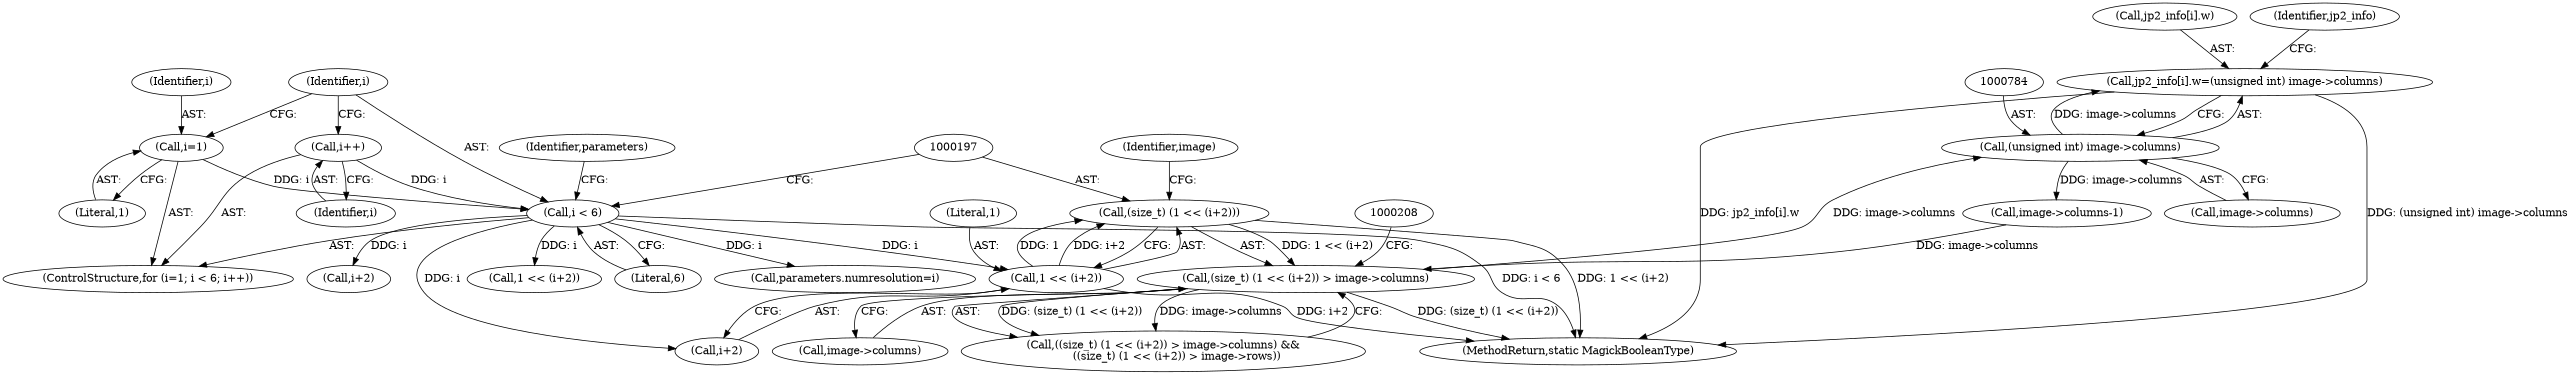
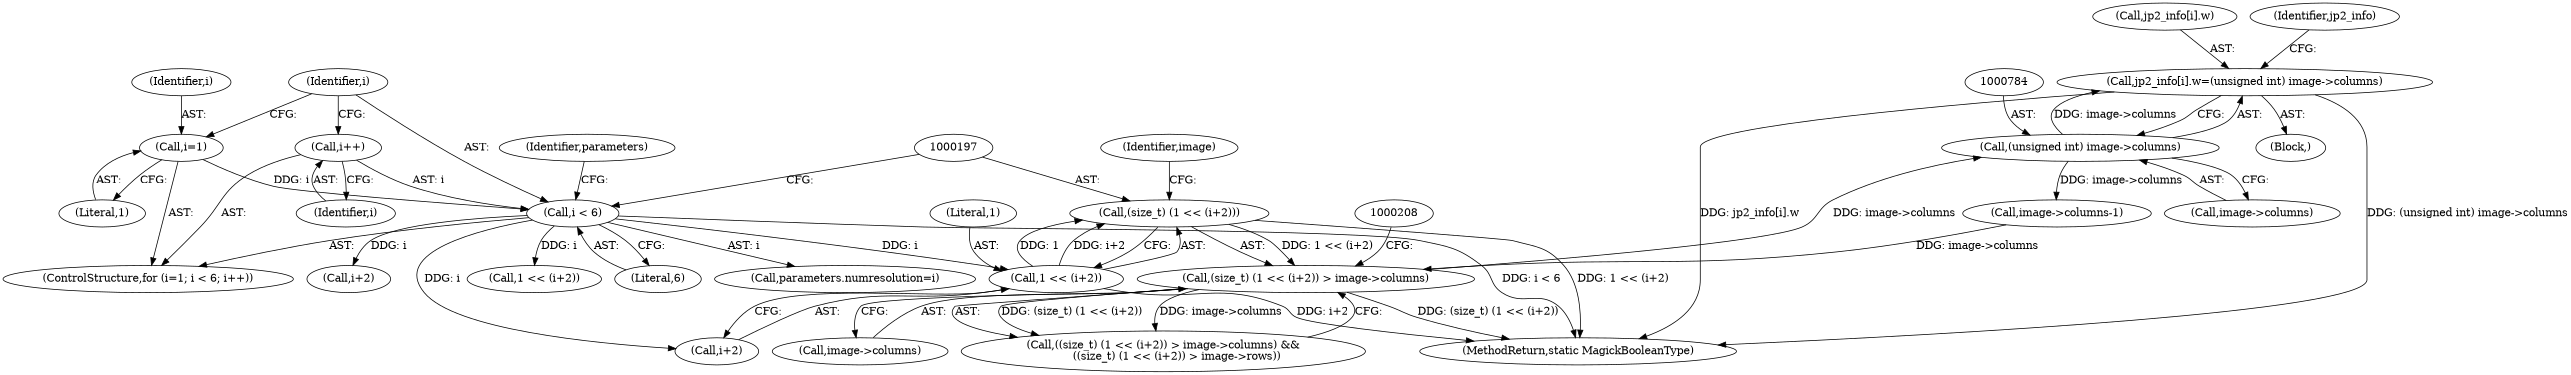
  digraph {
    n1 [label="(Call,jp2_info[i].w=(unsigned int) image->columns)"]
    n2 [label="(Call,(unsigned int) image->columns)"]
+   n3 [label="(Block,)"]
    n4 [label="(MethodReturn,static MagickBooleanType)"]
    n5 [label="(Call,image->columns-1)"]
    n6 [label="(Call,image->columns)"]
    n7 [label="(Call,(size_t) (1 << (i+2)) > image->columns)"]
    n8 [label="(Call,image->columns)"]
    n9 [label="(Call,((size_t) (1 << (i+2)) > image->columns) &&\n        ((size_t) (1 << (i+2)) > image->rows))"]
    n10 [label="(Call,(size_t) (1 << (i+2)))"]
    n11 [label="(Call,1 << (i+2))"]
    n12 [label="(Call,i+2)"]
    n13 [label="(Call,i < 6)"]
    n14 [label="(ControlStructure,for (i=1; i < 6; i++))"]
    n15 [label="(Call,1 << (i+2))"]
    n16 [label="(Literal,6)"]
    n17 [label="(Call,parameters.numresolution=i)"]
    n18 [label="(Call,i+2)"]
    n19 [label="(Call,i++)"]
    n20 [label="(Identifier,i)"]
    n21 [label="(Call,i=1)"]
    n22 [label="(Literal,1)"]
    n23 [label="(Identifier,i)"]
    n24 [label="(Call,jp2_info[i].w)"]
    n25 [label="(Identifier,image)"]
    n26 [label="(Identifier,jp2_info)"]
    n27 [label="(Literal,1)"]
    n28 [label="(Identifier,i)"]
    n29 [label="(Identifier,parameters)"]
    1000784
    1000208
    1000197
    n1 -> n2 [label="CFG: "]
+   n1 -> n3 [label="AST: "]
    n1 -> n4 [label="DDG: (unsigned int) image->columns"]
    n1 -> n4 [label="DDG: jp2_info[i].w"]
    n2 -> n1 [label="AST: "]
    n2 -> n1 [label="DDG: image->columns"]
    n2 -> n5 [label="DDG: image->columns"]
    n2 -> n6 [label="CFG: "]
    n5 -> n7 [label="DDG: image->columns"]
    n6 -> n2 [label="AST: "]
    n7 -> n2 [label="DDG: image->columns"]
    n7 -> n4 [label="DDG: (size_t) (1 << (i+2))"]
    n7 -> n8 [label="CFG: "]
    n7 -> n9 [label="AST: "]
    n7 -> n9 [label="DDG: (size_t) (1 << (i+2))"]
    n7 -> n9 [label="DDG: image->columns"]
    n8 -> n7 [label="AST: "]
    n9 -> n7 [label="CFG: "]
    n10 -> n4 [label="DDG: 1 << (i+2)"]
    n10 -> n7 [label="AST: "]
    n10 -> n7 [label="DDG: 1 << (i+2)"]
    n10 -> n11 [label="CFG: "]
    n11 -> n4 [label="DDG: i+2"]
    n11 -> n10 [label="AST: "]
    n11 -> n10 [label="DDG: 1"]
    n11 -> n10 [label="DDG: i+2"]
    n11 -> n12 [label="CFG: "]
    n12 -> n11 [label="AST: "]
    n13 -> n4 [label="DDG: i < 6"]
    n13 -> n11 [label="DDG: i"]
    n13 -> n12 [label="DDG: i"]
    n13 -> n14 [label="AST: "]
    n13 -> n15 [label="DDG: i"]
    n13 -> n16 [label="CFG: "]
-   n13 -> n17 [label="DDG: i"]
+   n13 -> n17 [label="AST: i"]
    n13 -> n18 [label="DDG: i"]
    n16 -> n13 [label="AST: "]
-   n19 -> n13 [label="DDG: i"]
+   n19 -> n13 [label="AST: i"]
    n19 -> n14 [label="AST: "]
    n19 -> n20 [label="CFG: "]
    n20 -> n19 [label="AST: "]
    n21 -> n13 [label="DDG: i"]
    n21 -> n14 [label="AST: "]
    n21 -> n22 [label="CFG: "]
    n22 -> n21 [label="AST: "]
    n23 -> n21 [label="AST: "]
    n24 -> n1 [label="AST: "]
    n25 -> n10 [label="CFG: "]
    n26 -> n1 [label="CFG: "]
    n27 -> n11 [label="AST: "]
    n28 -> n13 [label="AST: "]
    n28 -> n19 [label="CFG: "]
    n28 -> n21 [label="CFG: "]
    n29 -> n13 [label="CFG: "]
    1000784 -> n2 [label="AST: "]
    1000208 -> n7 [label="CFG: "]
    1000197 -> n10 [label="AST: "]
    1000197 -> n13 [label="CFG: "]
  }
